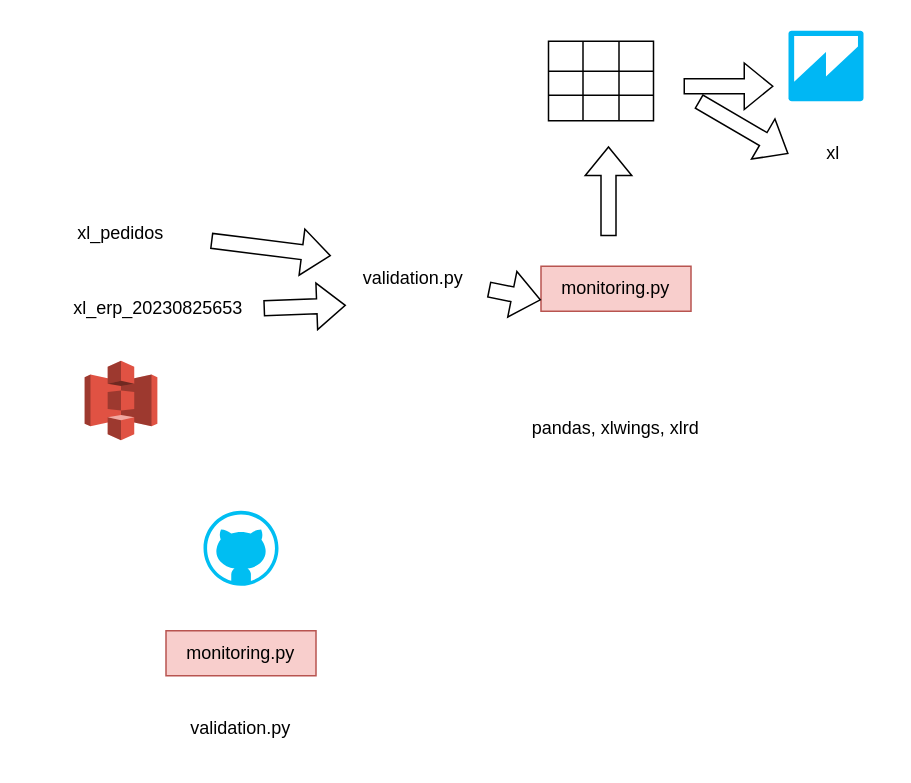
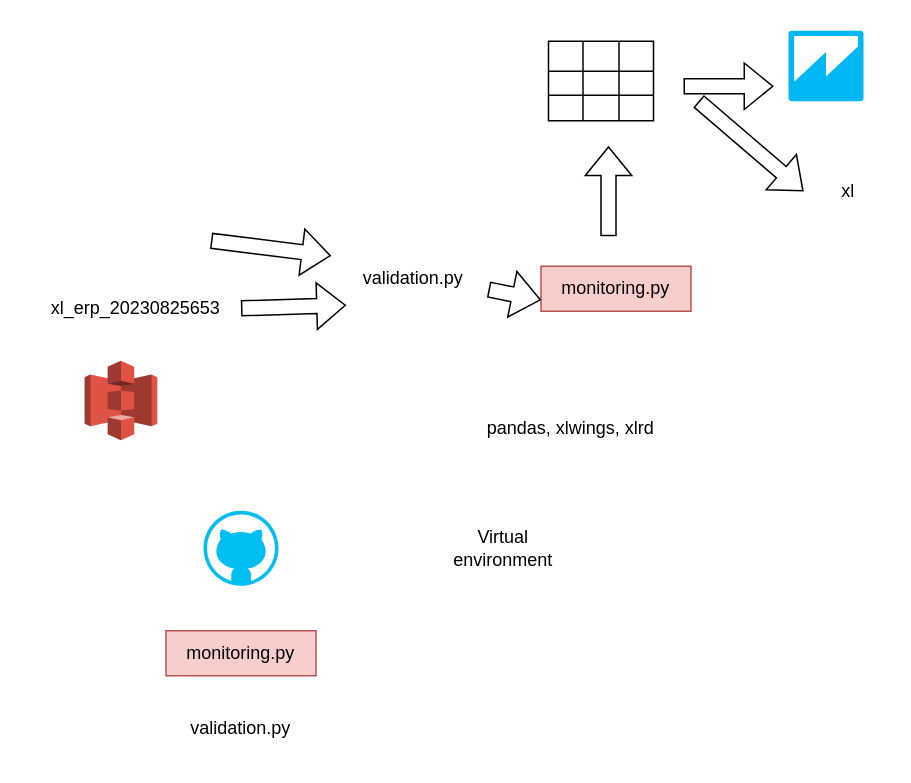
  <mxCell id="0" />
  <mxCell id="1" parent="0" />
  <mxCell id="2" value="monitoring.py" style="text;html=1;align=center;verticalAlign=middle;whiteSpace=wrap;rounded=0;fillColor=#f8cecc;strokeColor=#b85450;" parent="1" vertex="1"><mxGeometry x="360" y="177" width="100" height="30" as="geometry" /></mxCell>
- <mxCell id="3" value="xl_pedidos" style="text;html=1;align=center;verticalAlign=middle;whiteSpace=wrap;rounded=0;" parent="1" vertex="1"><mxGeometry x="50" y="140" width="60" height="30" as="geometry" /></mxCell>
- <mxCell id="4" value="xl_erp_20230825653" style="text;html=1;align=center;verticalAlign=middle;whiteSpace=wrap;rounded=0;" parent="1" vertex="1"><mxGeometry x="35" y="190" width="140" height="30" as="geometry" /></mxCell>
+ <mxCell id="4" value="xl_erp_20230825653" style="text;html=1;align=center;verticalAlign=middle;whiteSpace=wrap;rounded=0;" parent="1" vertex="1"><mxGeometry x="20" y="190" width="140" height="30" as="geometry" /></mxCell>
  <mxCell id="5" value="" style="shape=flexArrow;endArrow=classic;html=1;rounded=0;" parent="1" edge="1"><mxGeometry width="50" height="50" relative="1" as="geometry"><mxPoint x="140" y="160" as="sourcePoint" /><mxPoint x="220" y="170" as="targetPoint" /></mxGeometry></mxCell>
  <mxCell id="6" value="" style="shape=flexArrow;endArrow=classic;html=1;rounded=0;exitX=1;exitY=0.5;exitDx=0;exitDy=0;" parent="1" source="4" edge="1"><mxGeometry width="50" height="50" relative="1" as="geometry"><mxPoint x="200" y="210" as="sourcePoint" /><mxPoint x="230" y="203" as="targetPoint" /></mxGeometry></mxCell>
  <mxCell id="7" value="" style="outlineConnect=0;dashed=0;verticalLabelPosition=bottom;verticalAlign=top;align=center;html=1;shape=mxgraph.aws3.s3;fillColor=#E05243;gradientColor=none;" parent="1" vertex="1"><mxGeometry x="55.75" y="240" width="48.5" height="53" as="geometry" /></mxCell>
  <mxCell id="8" value="" style="shape=table;startSize=0;container=1;collapsible=0;childLayout=tableLayout;fontSize=16;" parent="1" vertex="1"><mxGeometry x="365" y="27" width="70" height="53" as="geometry" /></mxCell>
  <mxCell id="9" value="" style="shape=tableRow;horizontal=0;startSize=0;swimlaneHead=0;swimlaneBody=0;strokeColor=inherit;top=0;left=0;bottom=0;right=0;collapsible=0;dropTarget=0;fillColor=none;points=[[0,0.5],[1,0.5]];portConstraint=eastwest;fontSize=16;" parent="8" vertex="1"><mxGeometry width="70" height="20" as="geometry" /></mxCell>
  <mxCell id="10" value="" style="shape=partialRectangle;html=1;whiteSpace=wrap;connectable=0;strokeColor=inherit;overflow=hidden;fillColor=none;top=0;left=0;bottom=0;right=0;pointerEvents=1;fontSize=16;" parent="9" vertex="1"><mxGeometry width="23" height="20" as="geometry"><mxRectangle width="23" height="20" as="alternateBounds" /></mxGeometry></mxCell>
  <mxCell id="11" value="" style="shape=partialRectangle;html=1;whiteSpace=wrap;connectable=0;strokeColor=inherit;overflow=hidden;fillColor=none;top=0;left=0;bottom=0;right=0;pointerEvents=1;fontSize=16;" parent="9" vertex="1"><mxGeometry x="23" width="24" height="20" as="geometry"><mxRectangle width="24" height="20" as="alternateBounds" /></mxGeometry></mxCell>
  <mxCell id="12" value="" style="shape=partialRectangle;html=1;whiteSpace=wrap;connectable=0;strokeColor=inherit;overflow=hidden;fillColor=none;top=0;left=0;bottom=0;right=0;pointerEvents=1;fontSize=16;" parent="9" vertex="1"><mxGeometry x="47" width="23" height="20" as="geometry"><mxRectangle width="23" height="20" as="alternateBounds" /></mxGeometry></mxCell>
  <mxCell id="13" value="" style="shape=tableRow;horizontal=0;startSize=0;swimlaneHead=0;swimlaneBody=0;strokeColor=inherit;top=0;left=0;bottom=0;right=0;collapsible=0;dropTarget=0;fillColor=none;points=[[0,0.5],[1,0.5]];portConstraint=eastwest;fontSize=16;" parent="8" vertex="1"><mxGeometry y="20" width="70" height="16" as="geometry" /></mxCell>
  <mxCell id="14" value="" style="shape=partialRectangle;html=1;whiteSpace=wrap;connectable=0;strokeColor=inherit;overflow=hidden;fillColor=none;top=0;left=0;bottom=0;right=0;pointerEvents=1;fontSize=16;" parent="13" vertex="1"><mxGeometry width="23" height="16" as="geometry"><mxRectangle width="23" height="16" as="alternateBounds" /></mxGeometry></mxCell>
  <mxCell id="15" value="" style="shape=partialRectangle;html=1;whiteSpace=wrap;connectable=0;strokeColor=inherit;overflow=hidden;fillColor=none;top=0;left=0;bottom=0;right=0;pointerEvents=1;fontSize=16;" parent="13" vertex="1"><mxGeometry x="23" width="24" height="16" as="geometry"><mxRectangle width="24" height="16" as="alternateBounds" /></mxGeometry></mxCell>
  <mxCell id="16" value="" style="shape=partialRectangle;html=1;whiteSpace=wrap;connectable=0;strokeColor=inherit;overflow=hidden;fillColor=none;top=0;left=0;bottom=0;right=0;pointerEvents=1;fontSize=16;" parent="13" vertex="1"><mxGeometry x="47" width="23" height="16" as="geometry"><mxRectangle width="23" height="16" as="alternateBounds" /></mxGeometry></mxCell>
  <mxCell id="17" value="" style="shape=tableRow;horizontal=0;startSize=0;swimlaneHead=0;swimlaneBody=0;strokeColor=inherit;top=0;left=0;bottom=0;right=0;collapsible=0;dropTarget=0;fillColor=none;points=[[0,0.5],[1,0.5]];portConstraint=eastwest;fontSize=16;" parent="8" vertex="1"><mxGeometry y="36" width="70" height="17" as="geometry" /></mxCell>
  <mxCell id="18" value="" style="shape=partialRectangle;html=1;whiteSpace=wrap;connectable=0;strokeColor=inherit;overflow=hidden;fillColor=none;top=0;left=0;bottom=0;right=0;pointerEvents=1;fontSize=16;" parent="17" vertex="1"><mxGeometry width="23" height="17" as="geometry"><mxRectangle width="23" height="17" as="alternateBounds" /></mxGeometry></mxCell>
  <mxCell id="19" value="" style="shape=partialRectangle;html=1;whiteSpace=wrap;connectable=0;strokeColor=inherit;overflow=hidden;fillColor=none;top=0;left=0;bottom=0;right=0;pointerEvents=1;fontSize=16;" parent="17" vertex="1"><mxGeometry x="23" width="24" height="17" as="geometry"><mxRectangle width="24" height="17" as="alternateBounds" /></mxGeometry></mxCell>
  <mxCell id="20" value="" style="shape=partialRectangle;html=1;whiteSpace=wrap;connectable=0;strokeColor=inherit;overflow=hidden;fillColor=none;top=0;left=0;bottom=0;right=0;pointerEvents=1;fontSize=16;" parent="17" vertex="1"><mxGeometry x="47" width="23" height="17" as="geometry"><mxRectangle width="23" height="17" as="alternateBounds" /></mxGeometry></mxCell>
  <mxCell id="21" value="" style="shape=flexArrow;endArrow=classic;html=1;rounded=0;" parent="1" edge="1"><mxGeometry width="50" height="50" relative="1" as="geometry"><mxPoint x="405" y="157" as="sourcePoint" /><mxPoint x="405" y="97" as="targetPoint" /></mxGeometry></mxCell>
  <mxCell id="22" value="" style="outlineConnect=0;dashed=0;verticalLabelPosition=bottom;verticalAlign=top;align=center;html=1;shape=mxgraph.aws3.quicksight;fillColor=#00B7F4;gradientColor=none;" parent="1" vertex="1"><mxGeometry x="525" y="20" width="50" height="47" as="geometry" /></mxCell>
- <mxCell id="23" value="xl" style="text;html=1;align=center;verticalAlign=middle;whiteSpace=wrap;rounded=0;" parent="1" vertex="1"><mxGeometry x="525" y="87" width="60" height="30" as="geometry" /></mxCell>
+ <mxCell id="23" value="xl" style="text;html=1;align=center;verticalAlign=middle;whiteSpace=wrap;rounded=0;" parent="1" vertex="1"><mxGeometry x="535" y="112" width="60" height="30" as="geometry" /></mxCell>
  <mxCell id="24" value="" style="shape=flexArrow;endArrow=classic;html=1;rounded=0;" parent="1" edge="1"><mxGeometry width="50" height="50" relative="1" as="geometry"><mxPoint x="455" y="57" as="sourcePoint" /><mxPoint x="515" y="57" as="targetPoint" /></mxGeometry></mxCell>
  <mxCell id="25" value="" style="shape=flexArrow;endArrow=classic;html=1;rounded=0;entryX=0;entryY=0.5;entryDx=0;entryDy=0;" parent="1" target="23" edge="1"><mxGeometry width="50" height="50" relative="1" as="geometry"><mxPoint x="465" y="67" as="sourcePoint" /><mxPoint x="525" y="67" as="targetPoint" /></mxGeometry></mxCell>
  <mxCell id="26" value="validation.py" style="text;html=1;align=center;verticalAlign=middle;whiteSpace=wrap;rounded=0;" parent="1" vertex="1"><mxGeometry x="225" y="170" width="100" height="30" as="geometry" /></mxCell>
  <mxCell id="27" value="" style="shape=flexArrow;endArrow=classic;html=1;rounded=0;exitX=1;exitY=0.75;exitDx=0;exitDy=0;entryX=0;entryY=0.75;entryDx=0;entryDy=0;" parent="1" source="26" target="2" edge="1"><mxGeometry width="50" height="50" relative="1" as="geometry"><mxPoint x="415" y="167" as="sourcePoint" /><mxPoint x="415" y="107" as="targetPoint" /></mxGeometry></mxCell>
- <mxCell id="28" value="pandas, xlwings, xlrd" style="text;html=1;align=center;verticalAlign=middle;whiteSpace=wrap;rounded=0;" parent="1" vertex="1"><mxGeometry x="330" y="270" width="160" height="30" as="geometry" /></mxCell>
+ <mxCell id="28" value="pandas, xlwings, xlrd" style="text;html=1;align=center;verticalAlign=middle;whiteSpace=wrap;rounded=0;" parent="1" vertex="1"><mxGeometry x="300" y="270" width="160" height="30" as="geometry" /></mxCell>
  <mxCell id="29" value="monitoring.py" style="text;html=1;align=center;verticalAlign=middle;whiteSpace=wrap;rounded=0;fillColor=#f8cecc;strokeColor=#b85450;" parent="1" vertex="1"><mxGeometry x="110" y="420" width="100" height="30" as="geometry" /></mxCell>
  <mxCell id="30" value="validation.py" style="text;html=1;align=center;verticalAlign=middle;whiteSpace=wrap;rounded=0;" parent="1" vertex="1"><mxGeometry x="110" y="470" width="100" height="30" as="geometry" /></mxCell>
  <mxCell id="31" value="" style="verticalLabelPosition=bottom;html=1;verticalAlign=top;align=center;strokeColor=none;fillColor=#00BEF2;shape=mxgraph.azure.github_code;pointerEvents=1;" parent="1" vertex="1"><mxGeometry x="135" y="340" width="50" height="50" as="geometry" /></mxCell>
+ <mxCell id="32" value="Virtual environment" style="text;html=1;align=center;verticalAlign=middle;whiteSpace=wrap;rounded=0;" parent="1" vertex="1"><mxGeometry x="305" y="350" width="60" height="30" as="geometry" /></mxCell>
